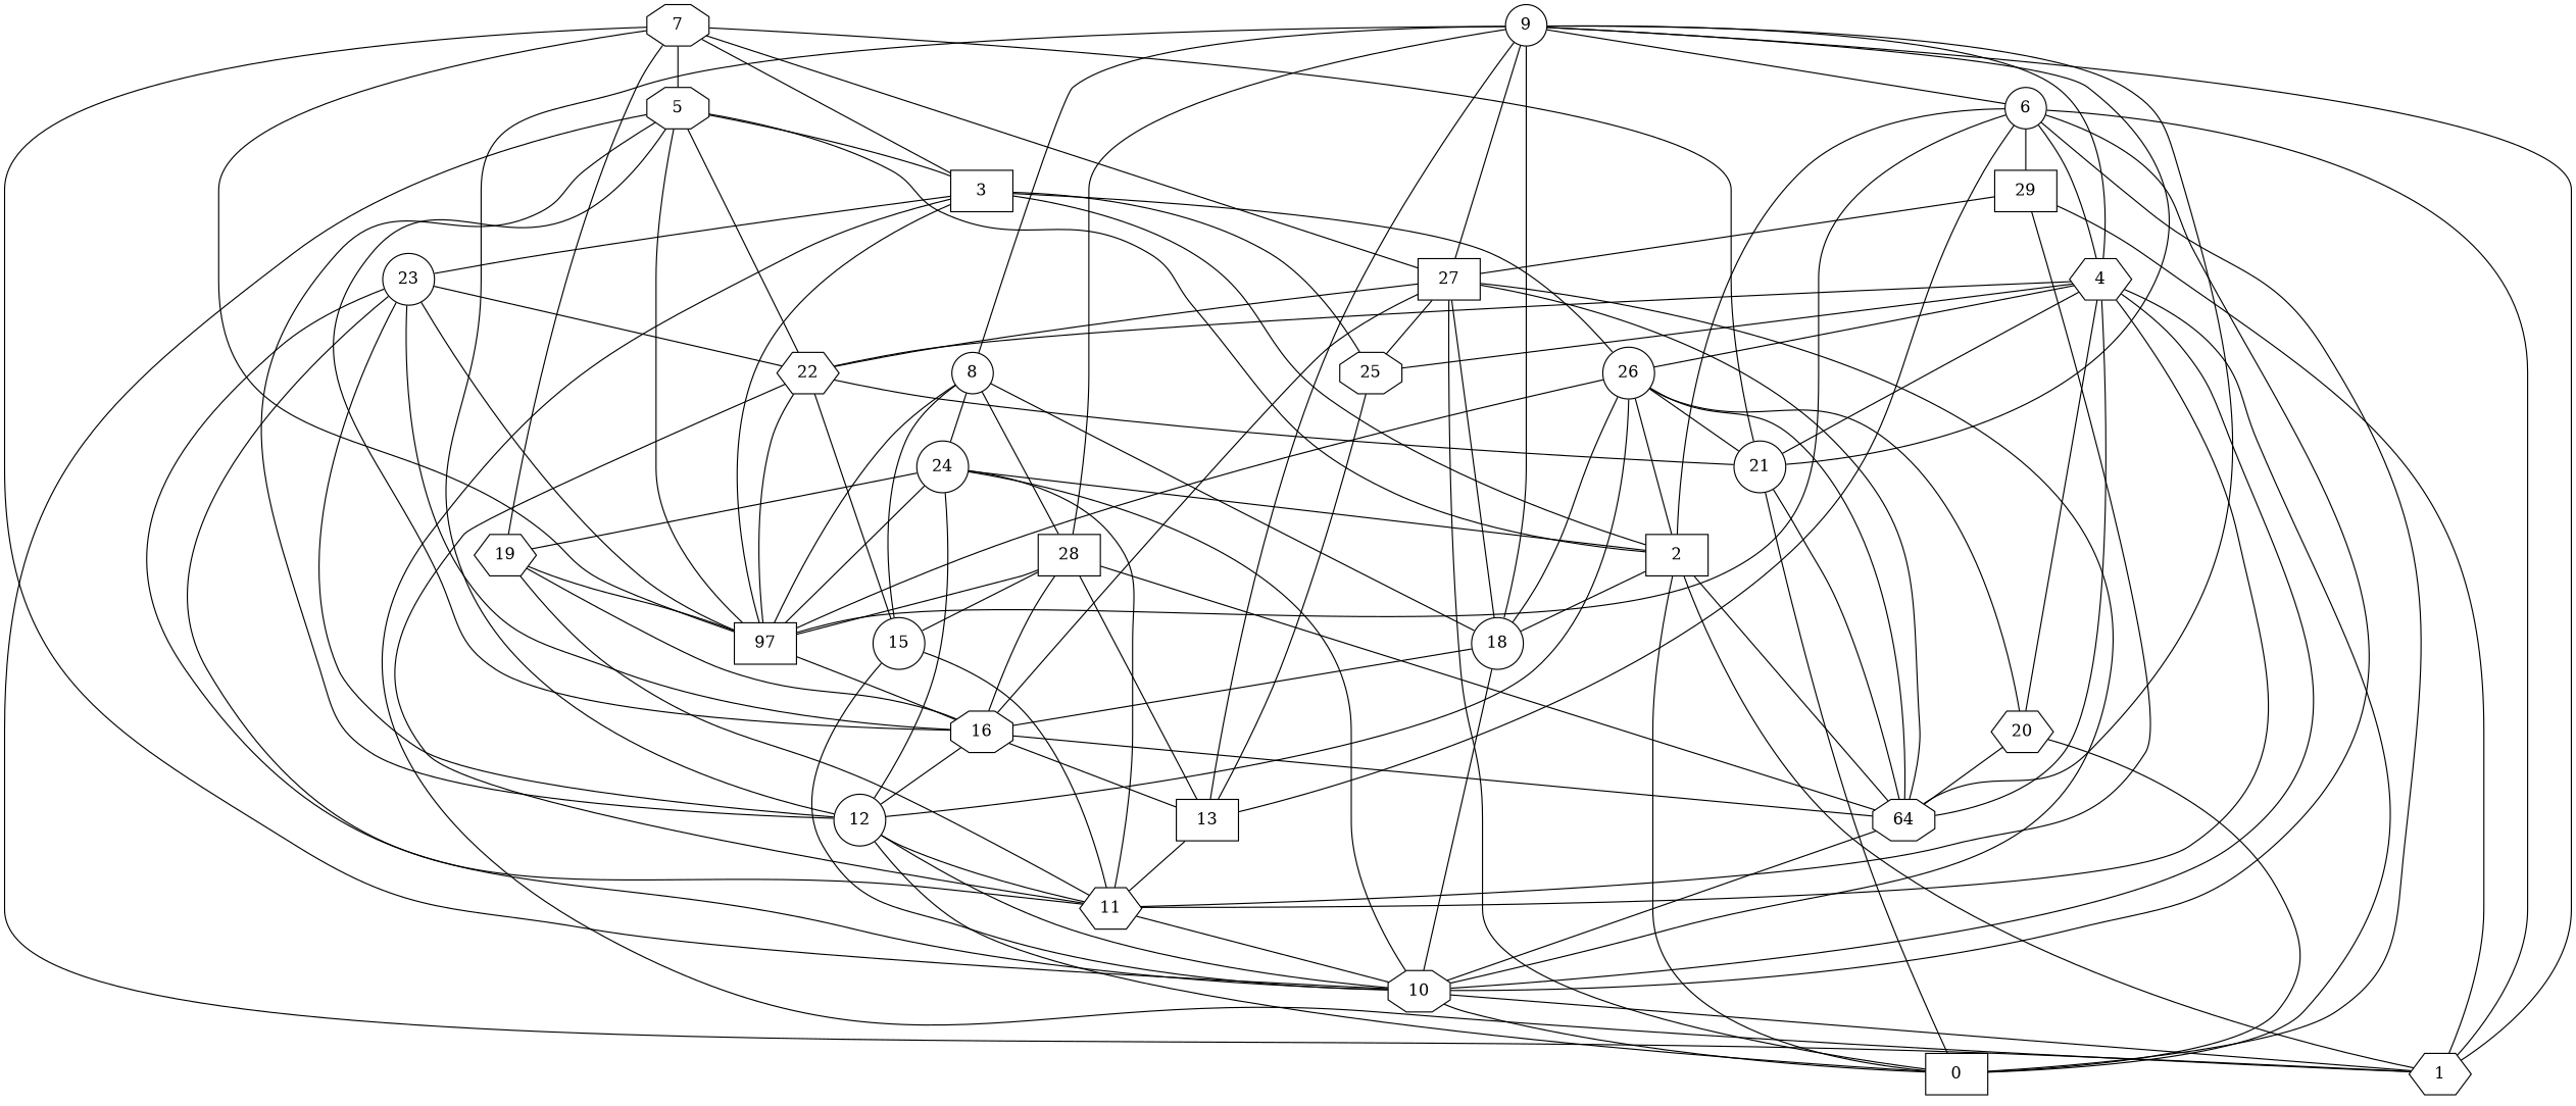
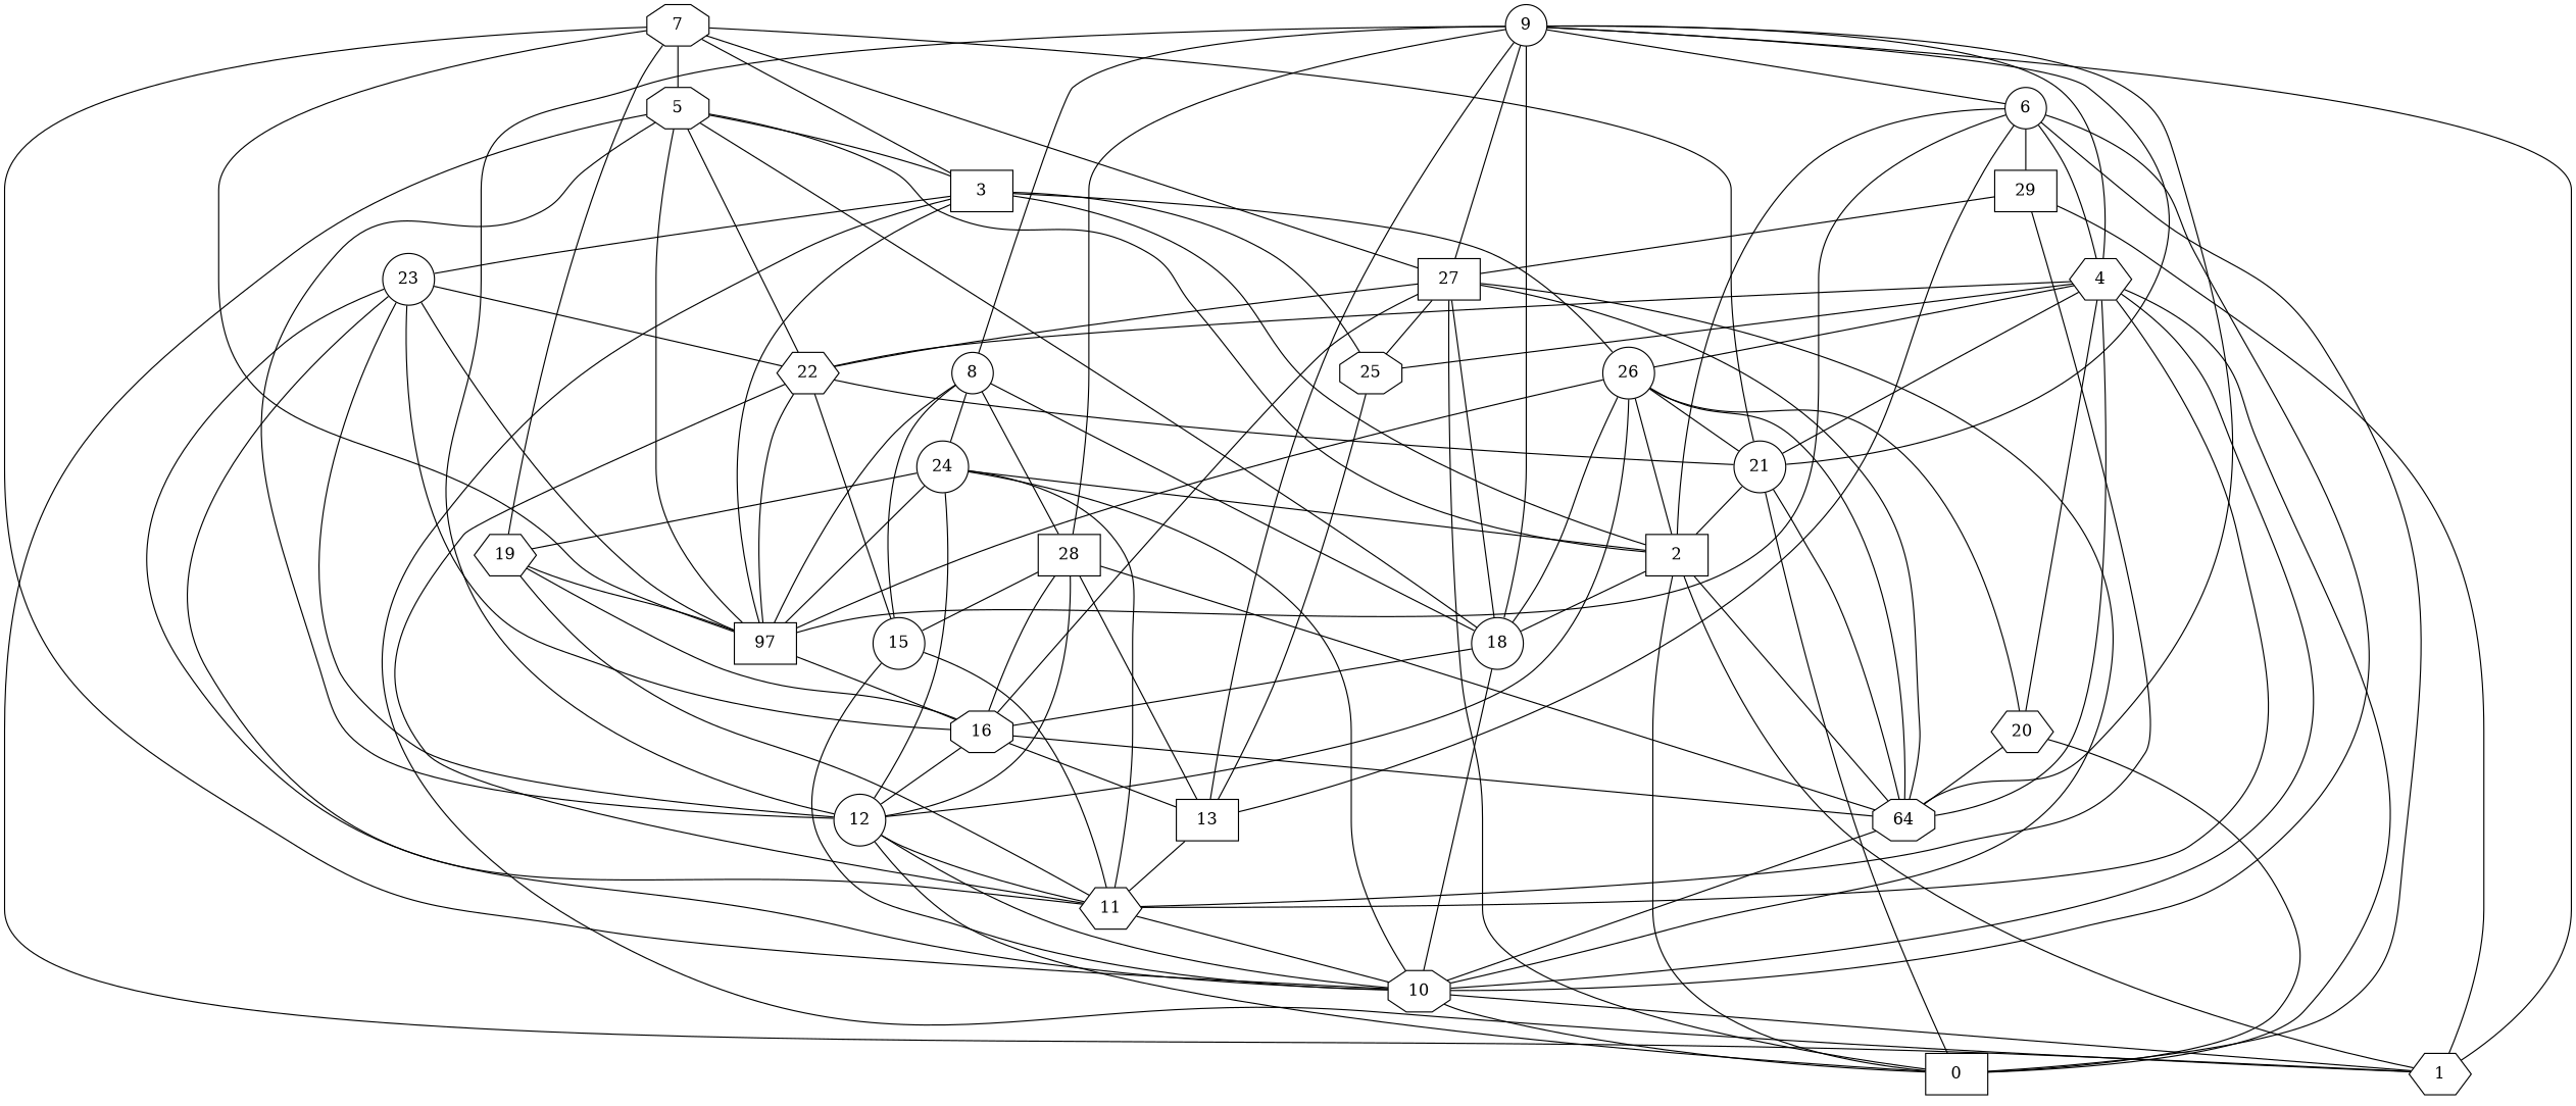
  digraph {
    node [shape=circle]
    edge [color=black dir=none]
    13 [shape=box]
    11 [shape=hexagon]
    10 [shape=octagon]
    15
    1 [shape=hexagon]
    0 [shape=box]
    29 [shape=box]
    27 [shape=box]
    25 [shape=octagon]
    18
    22 [shape=hexagon]
    16 [shape=octagon]
    n13 [label=64 shape=octagon]
    n14 [label=97 shape=box]
    21
    19 [shape=hexagon]
    12
    24
    2 [shape=box]
    9
    4 [shape=hexagon]
    6
    28 [shape=box]
    8
    26
    20 [shape=hexagon]
    7 [shape=octagon]
    3 [shape=box]
    5 [shape=octagon]
    23
    subgraph sub_1 {
      13
      11
      10
      15
      1
      0
      29
      27
      25
      18
      22
      16
      n13
      n14
      21
      19
      12
      24
      2
      9
      4
      6
      28
      8
      26
      20
      7
      3
      5
      23
    }
    13 -> 11
    11 -> 10
    10 -> 1
    10 -> 0
    15 -> 11
    15 -> 10
    29 -> 11
    29 -> 1
    29 -> 27
    27 -> 10
    27 -> 0
    27 -> 25
    27 -> 18
    27 -> 22
    27 -> 16
    27 -> n13
    25 -> 13
    18 -> 10
    18 -> 16
    22 -> 11
    22 -> 15
    22 -> n14
    22 -> 21
    16 -> 13
    16 -> n13
    16 -> 12
    n13 -> 10
    n14 -> 16
    21 -> 0
    21 -> n13
+   21 -> 2
    19 -> 11
    19 -> 16
    19 -> n14
    12 -> 11
    12 -> 10
    12 -> 0
    24 -> 11
    24 -> 10
    24 -> n14
    24 -> 19
    24 -> 12
    24 -> 2
    2 -> 1
    2 -> 0
    2 -> 18
    2 -> n13
    9 -> 13
    9 -> 1
    9 -> 27
    9 -> 18
    9 -> n13
    9 -> 21
    9 -> 12
    9 -> 4
    9 -> 6
    9 -> 28
    9 -> 8
    4 -> 11
    4 -> 10
    4 -> 0
    4 -> 25
    4 -> 22
    4 -> n13
    4 -> 21
    4 -> 26
    4 -> 20
    6 -> 13
    6 -> 10
-   6 -> 1
    6 -> 0
    6 -> 29
    6 -> n14
    6 -> 2
    6 -> 4
    28 -> 13
    28 -> 15
    28 -> 16
    28 -> n13
-   28 -> n14
+   28 -> 12
    8 -> 15
    8 -> 18
    8 -> n14
    8 -> 24
    8 -> 28
    26 -> 18
    26 -> n13
    26 -> n14
    26 -> 21
    26 -> 12
    26 -> 2
    26 -> 20
    20 -> 0
    20 -> n13
    7 -> 10
    7 -> 27
    7 -> n14
    7 -> 21
    7 -> 19
    7 -> 3
    7 -> 5
    3 -> 1
    3 -> 25
    3 -> n14
    3 -> 2
    3 -> 26
    3 -> 23
    5 -> 1
-   5 -> 16
+   5 -> 18
    5 -> 22
    5 -> n14
    5 -> 12
    5 -> 2
    5 -> 3
    23 -> 11
    23 -> 10
    23 -> 22
    23 -> 16
    23 -> n14
    23 -> 12
  }
